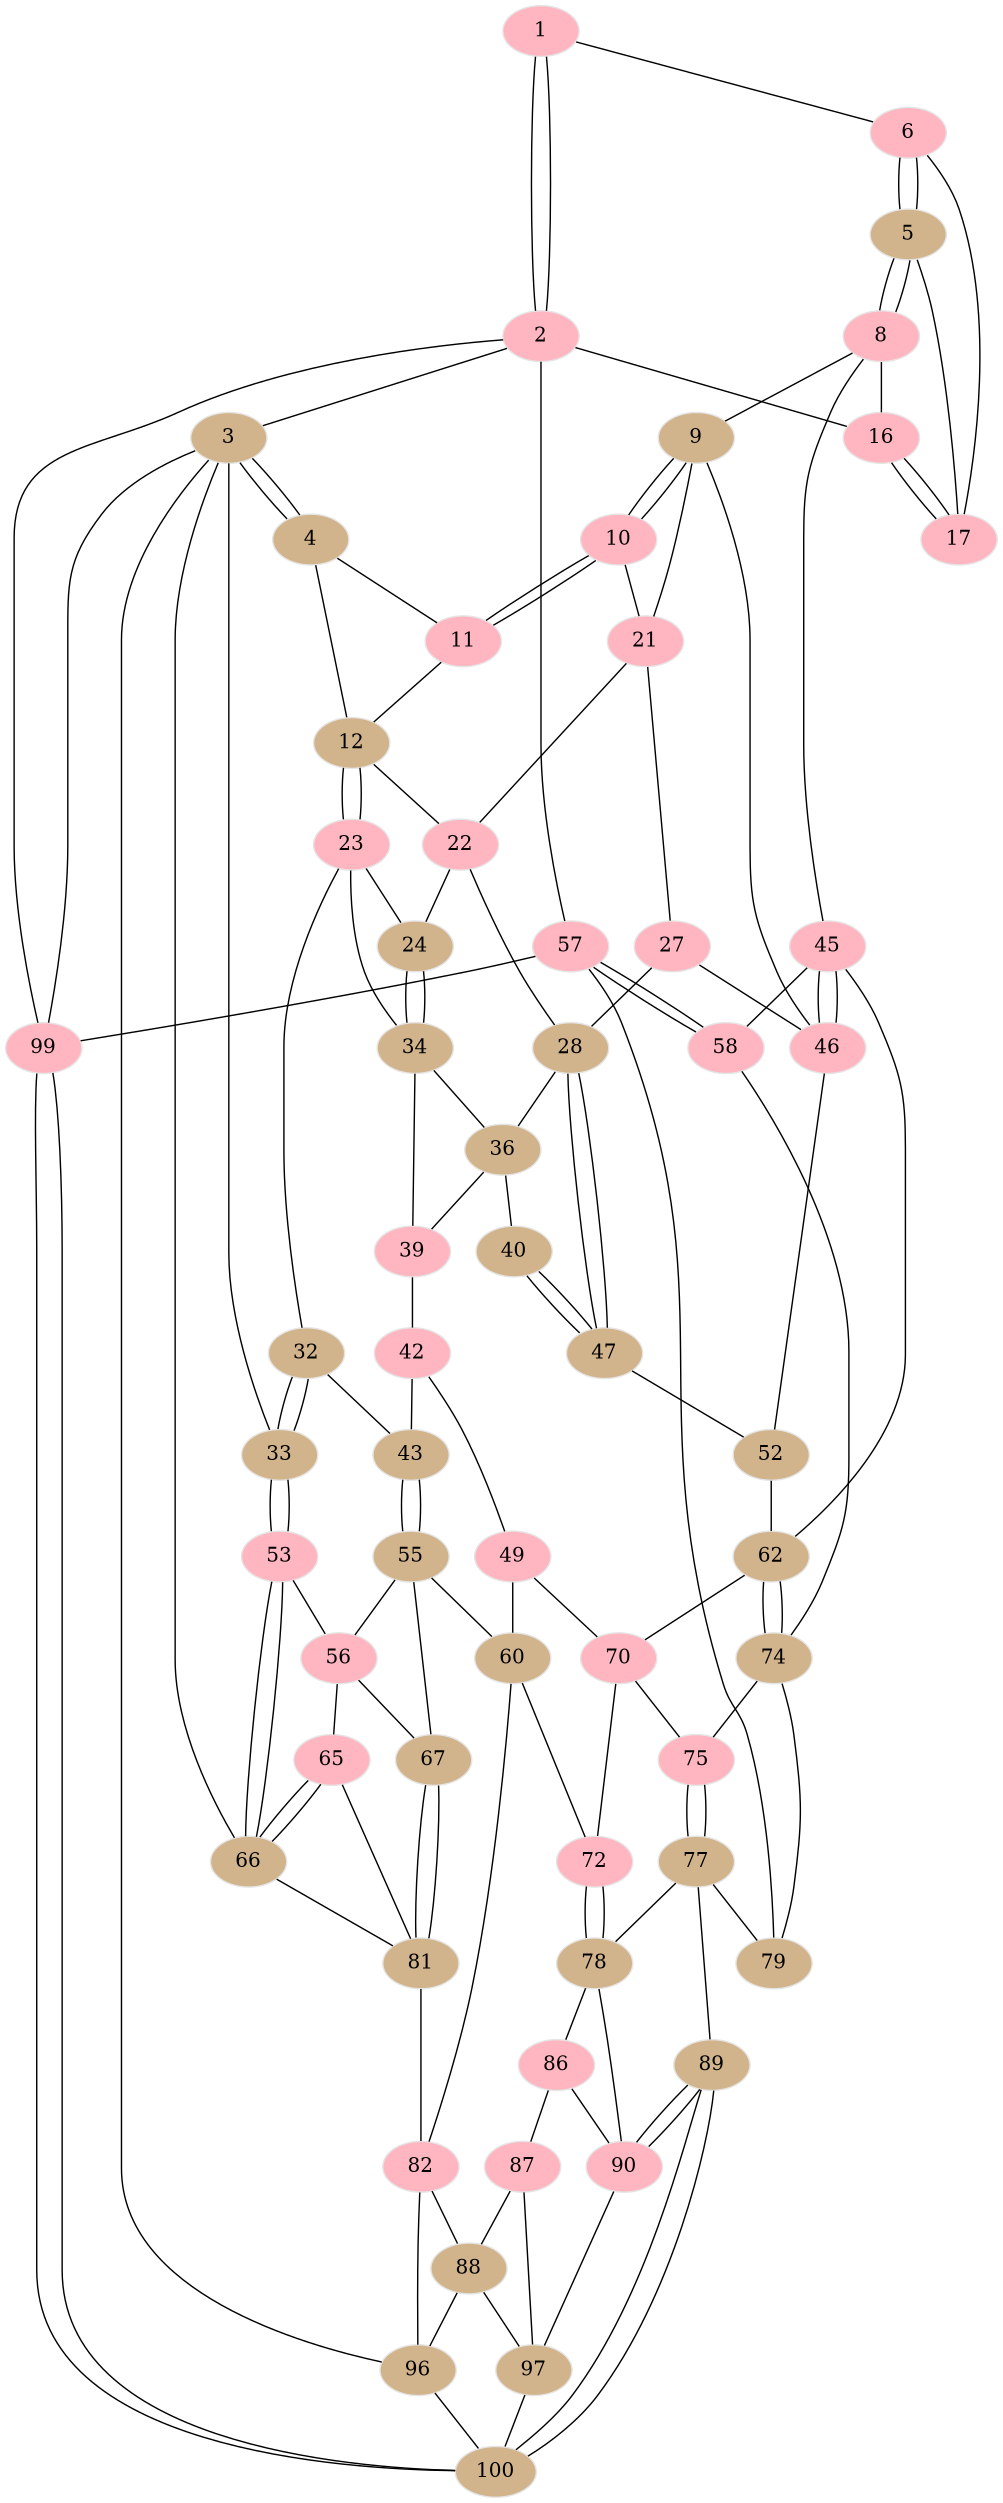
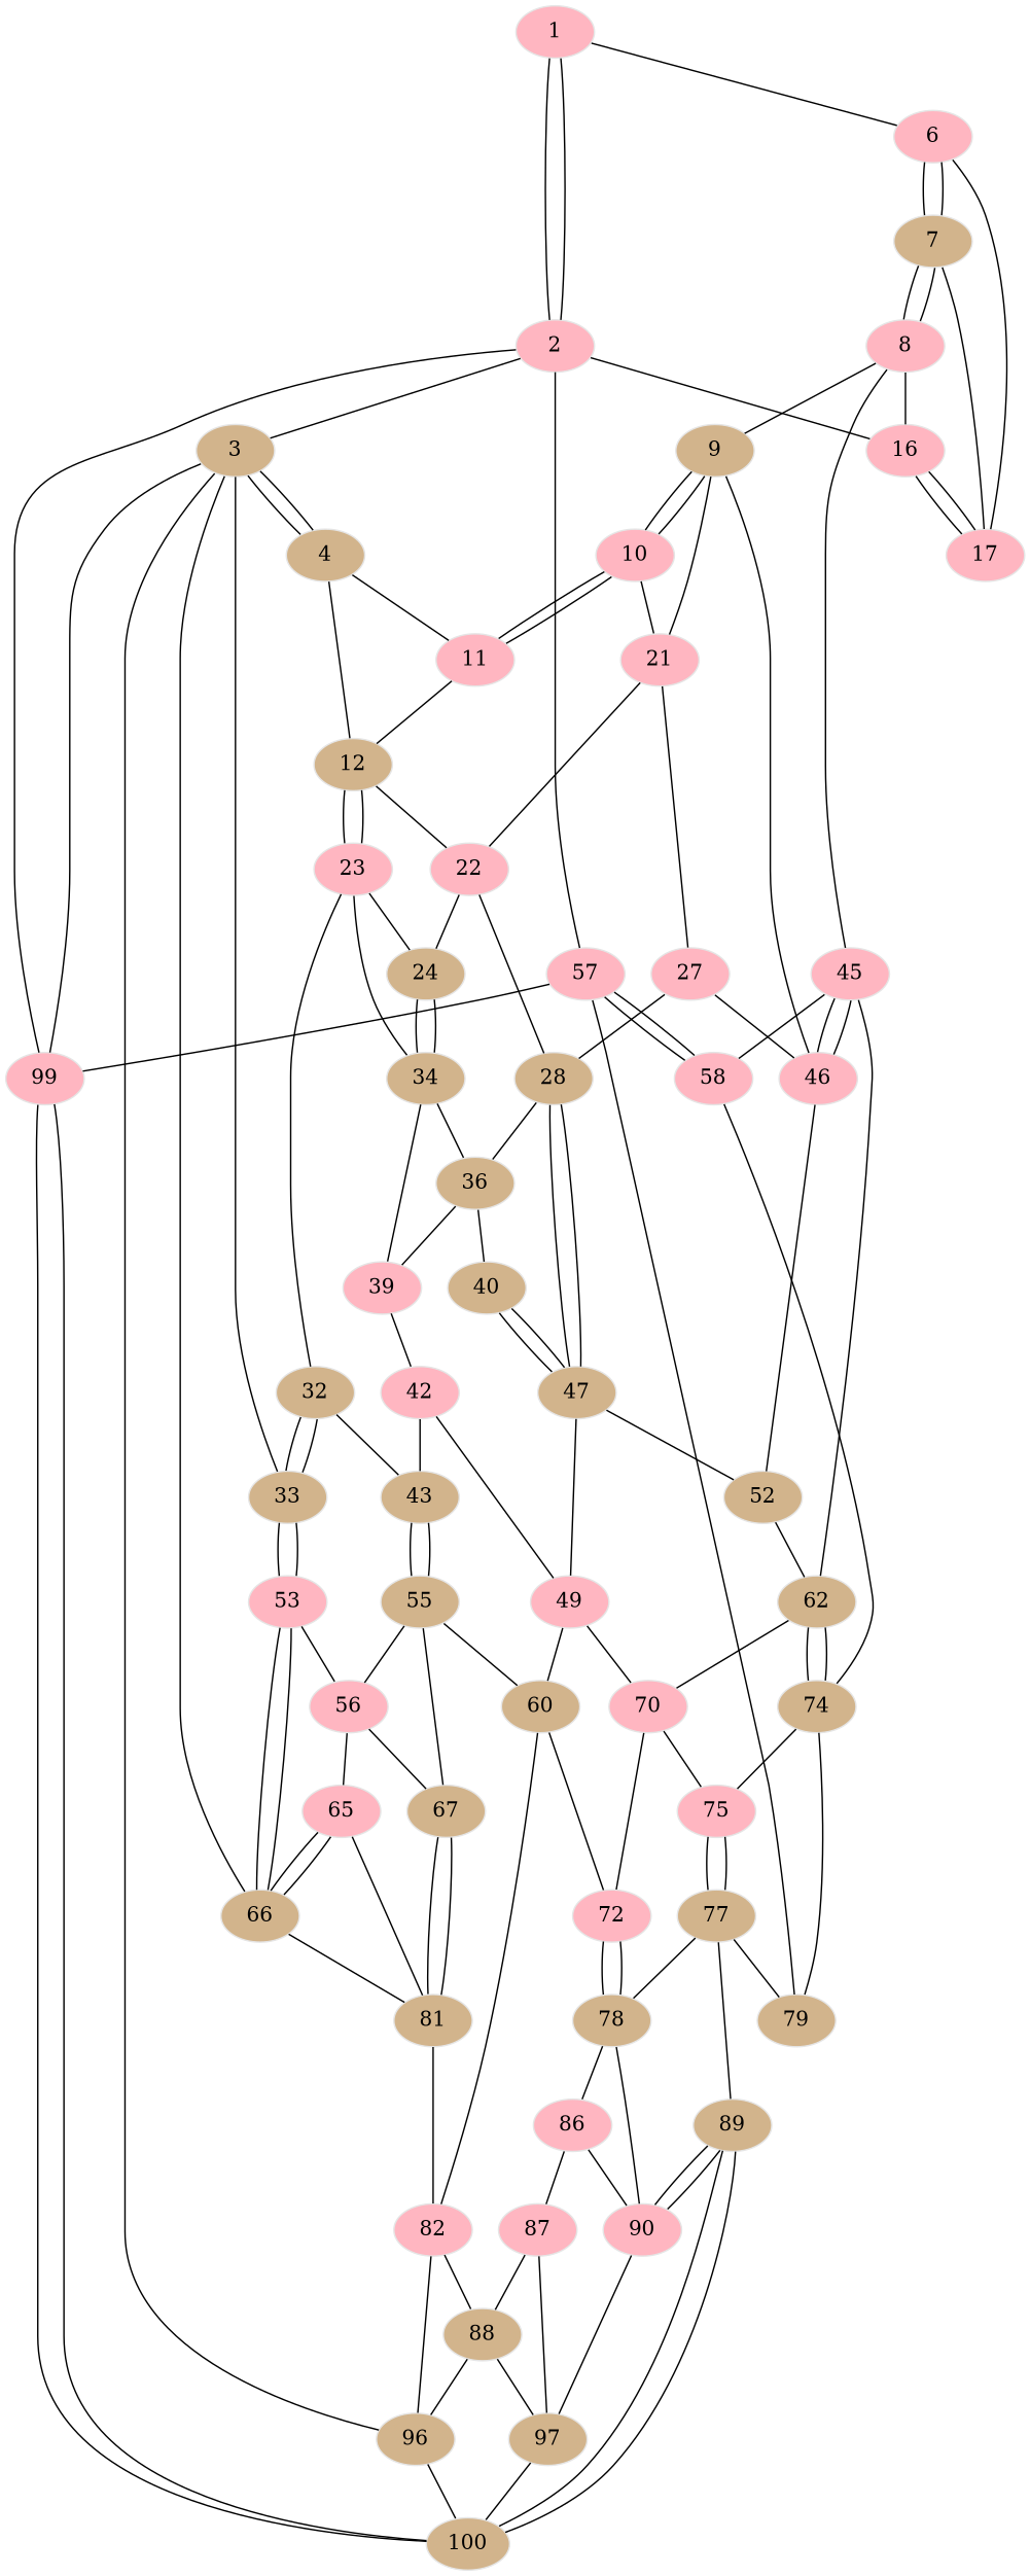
  graph {
    node [color=gray90 fillcolor=lightpink style=filled]
    2 [super="+15"]
    1
    6 [super="+18"]
    3 [fillcolor=tan super="+69"]
    16
    57 [super="+93"]
    99
-   7 [fillcolor=tan label=5]
+   7 [fillcolor=tan]
    17 [super="+19"]
    4 [fillcolor=tan super="+5"]
    33 [fillcolor=tan]
    66 [fillcolor=tan super="+68"]
    96 [fillcolor=tan super="+102"]
    58
    79 [fillcolor=tan]
    100 [fillcolor=tan super="+101"]
    11 [super="+14"]
    12 [fillcolor=tan super="+13"]
    53 [super="+54"]
    81 [fillcolor=tan super="+84"]
    22 [super="+25"]
    23 [super="+31"]
    8 [super="+38"]
    9 [fillcolor=tan super="+30"]
    45 [super="+59"]
    10 [super="+20"]
    21 [super="+26"]
    46 [super="+51"]
    62 [fillcolor=tan super="+63"]
    27
    52 [fillcolor=tan]
    24 [fillcolor=tan]
    28 [fillcolor=tan super="+29"]
    32 [fillcolor=tan super="+44"]
    34 [fillcolor=tan super="+35"]
    36 [fillcolor=tan super="+37"]
    47 [fillcolor=tan super="+48"]
    43 [fillcolor=tan]
    39 [super="+41"]
    40 [fillcolor=tan]
    49 [super="+50"]
    55 [fillcolor=tan super="+61"]
    56 [super="+64"]
    42
    60 [fillcolor=tan super="+73"]
    70 [super="+71"]
    67 [fillcolor=tan]
    74 [fillcolor=tan super="+76"]
    72
    82 [super="+83"]
    75
    65
    78 [fillcolor=tan super="+85"]
    88 [fillcolor=tan super="+95"]
    77 [fillcolor=tan super="+80"]
    86 [super="+92"]
    90 [super="+91"]
    89 [fillcolor=tan]
    87 [super="+94"]
    97 [fillcolor=tan super="+98"]
    2 -- 3
    2 -- 16
    2 -- 57
    2 -- 99
    1 -- 2
    1 -- 2
    1 -- 6
    6 -- 7
    6 -- 7
    6 -- 17 [weight=2]
    3 -- 99
    3 -- 4
    3 -- 4
    3 -- 33
    3 -- 66
    3 -- 96
    16 -- 17
    16 -- 17
    57 -- 99
    57 -- 58
    57 -- 58
    57 -- 79
    99 -- 100
    99 -- 100
    7 -- 17
    7 -- 8
    7 -- 8
    4 -- 11
    4 -- 12
    33 -- 53
    33 -- 53
    66 -- 81
    96 -- 100
    58 -- 74
    11 -- 12
    12 -- 22
    12 -- 23
    12 -- 23
    53 -- 66
    53 -- 66
    53 -- 56
    81 -- 82
    22 -- 24
    22 -- 28
    23 -- 24
    23 -- 32
    23 -- 34
    8 -- 16
    8 -- 9
    8 -- 45
    9 -- 10
    9 -- 10
    9 -- 21
    9 -- 46
    45 -- 58
    45 -- 46
    45 -- 46
    45 -- 62
    10 -- 11 [weight=2]
    10 -- 11
    10 -- 21
    21 -- 22
    21 -- 27
    46 -- 52
    62 -- 70
    62 -- 74
    62 -- 74
    27 -- 46
    27 -- 28
    52 -- 62
    24 -- 34
    24 -- 34
    28 -- 36
    28 -- 47
    28 -- 47
    32 -- 33
    32 -- 33
    32 -- 43
    34 -- 36
    34 -- 39
    36 -- 39
    36 -- 40
    47 -- 52
+   47 -- 49
    43 -- 55
    43 -- 55
    39 -- 42
    40 -- 47
    40 -- 47
    49 -- 60
    49 -- 70
    55 -- 56
    55 -- 60
    55 -- 67
    56 -- 67
    56 -- 65
    42 -- 43
    42 -- 49
    60 -- 72
    60 -- 82
    70 -- 72
    70 -- 75
    67 -- 81
    67 -- 81
    74 -- 79
    74 -- 75
    72 -- 78
    72 -- 78
    82 -- 96
    82 -- 88
    75 -- 77
    75 -- 77
    65 -- 66
    65 -- 66
    65 -- 81
    78 -- 86
    78 -- 90
    88 -- 96
    88 -- 97
    77 -- 79
    77 -- 78
    77 -- 89
    86 -- 90
    86 -- 87 [weight=2]
    90 -- 97
    89 -- 100
    89 -- 100
    89 -- 90
    89 -- 90
    87 -- 88
    87 -- 97
    97 -- 100
  }
